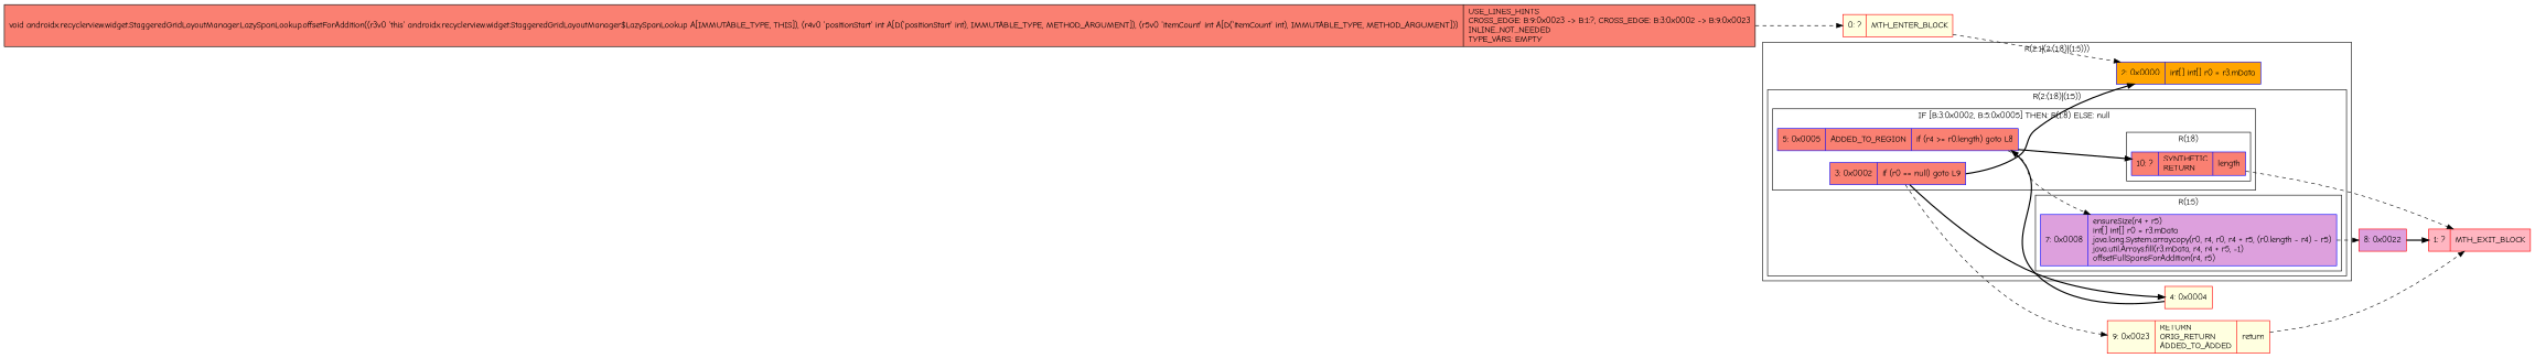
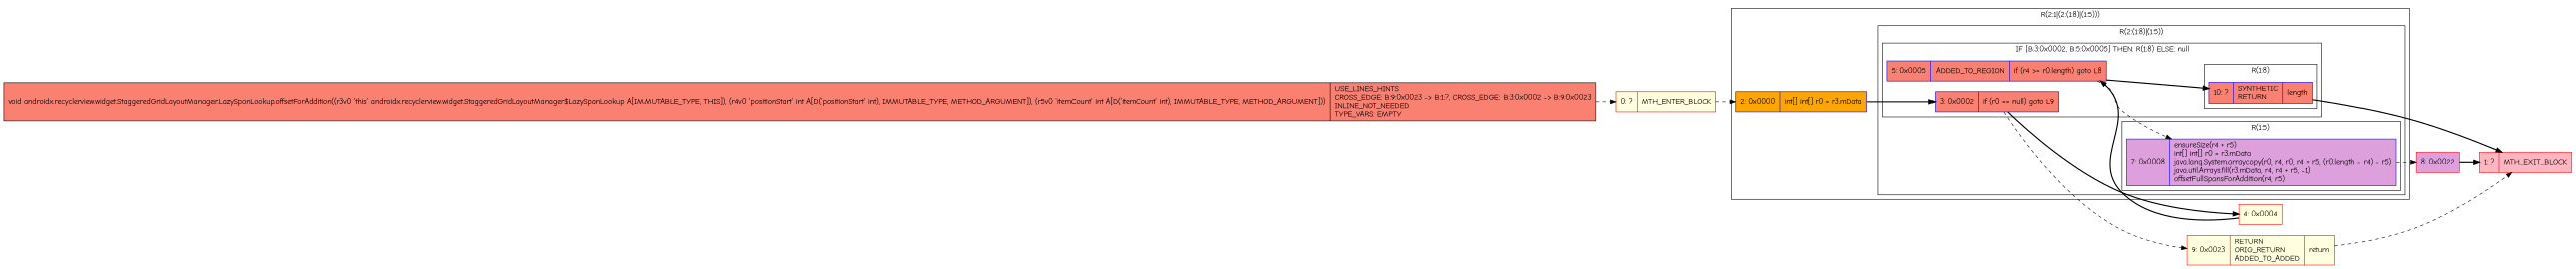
  digraph {
    fontname="Comic Neue"
    rankdir=LR
    node [color=blue fillcolor=salmon fontname="Comic Neue" shape=record style=filled]
    edge [fontname="Comic Neue" style=dashed]
    n1 [label="{10\:\ ?|SYNTHETIC\lRETURN\l|length\l}"]
    n2 [label="{3\:\ 0x0002|if (r0 == null) goto L9\l}"]
    n3 [label="{5\:\ 0x0005|ADDED_TO_REGION\l|if (r4 \>= r0.length) goto L8\l}"]
    n4 [fillcolor=plum label="{7\:\ 0x0008|ensureSize(r4 + r5)\lint[] int[] r0 = r3.mData\ljava.lang.System.arraycopy(r0, r4, r0, r4 + r5, (r0.length \- r4) \- r5)\ljava.util.Arrays.fill(r3.mData, r4, r4 + r5, \-1)\loffsetFullSpansForAddition(r4, r5)\l}"]
    n5 [fillcolor=orange label="{2\:\ 0x0000|int[] int[] r0 = r3.mData\l}"]
    n6 [color=red fillcolor=lightpink label="{1\:\ ?|MTH_EXIT_BLOCK\l}"]
    n7 [color=red fillcolor=lightyellow label="{4\:\ 0x0004}"]
    n8 [color=red fillcolor=lightyellow label="{9\:\ 0x0023|RETURN\lORIG_RETURN\lADDED_TO_ADDED\l|return\l}"]
    n9 [color=red fillcolor=plum label="{8\:\ 0x0022}"]
    n10 [color=red fillcolor=lightyellow label="{0\:\ ?|MTH_ENTER_BLOCK\l}"]
    n11 [label="{void androidx.recyclerview.widget.StaggeredGridLayoutManager.LazySpanLookup.offsetForAddition((r3v0 'this' androidx.recyclerview.widget.StaggeredGridLayoutManager$LazySpanLookup A[IMMUTABLE_TYPE, THIS]), (r4v0 'positionStart' int A[D('positionStart' int), IMMUTABLE_TYPE, METHOD_ARGUMENT]), (r5v0 'itemCount' int A[D('itemCount' int), IMMUTABLE_TYPE, METHOD_ARGUMENT]))  | USE_LINES_HINTS\lCROSS_EDGE: B:9:0x0023 \-\> B:1:?, CROSS_EDGE: B:3:0x0002 \-\> B:9:0x0023\lINLINE_NOT_NEEDED\lTYPE_VARS: EMPTY\l}" color=""]
    subgraph cluster_1 {
      label="R(2:1|(2:(1:8)|(1:5)))"
      n5
      subgraph cluster_2 {
        label="R(2:(1:8)|(1:5))"
        subgraph cluster_3 {
          label="IF [B:3:0x0002, B:5:0x0005] THEN: R(1:8) ELSE: null"
          n2
          n3
          subgraph cluster_4 {
            label="R(1:8)"
            n1
          }
        }
        subgraph cluster_5 {
          label="R(1:5)"
          n4
        }
      }
    }
-   n1 -> n6
+   n1 -> n6 [style=bold]
    n2 -> n7 [style=bold]
    n2 -> n8
    n3 -> n1 [style=bold]
    n3 -> n4
    n4 -> n9
-   n2 -> n5 [style=bold]
+   n5 -> n2 [style=bold]
    n7 -> n3 [style=bold]
    n8 -> n6
    n9 -> n6 [style=bold]
    n10 -> n5
    n11 -> n10
  }
